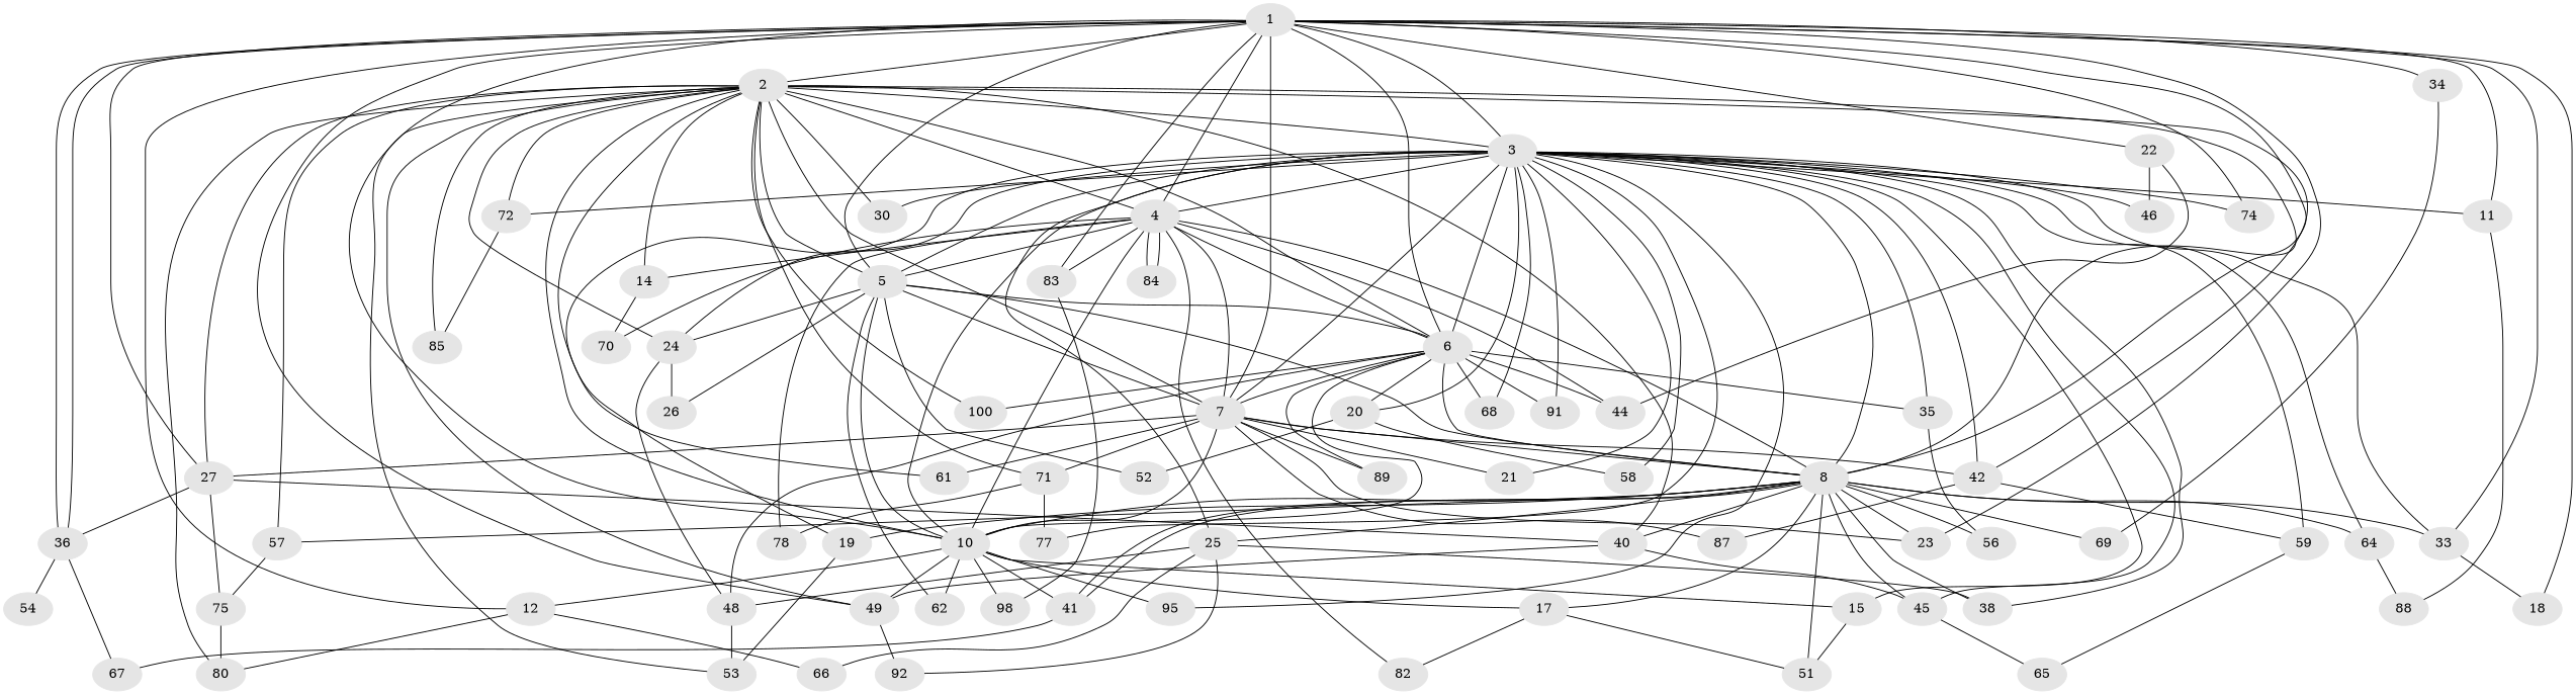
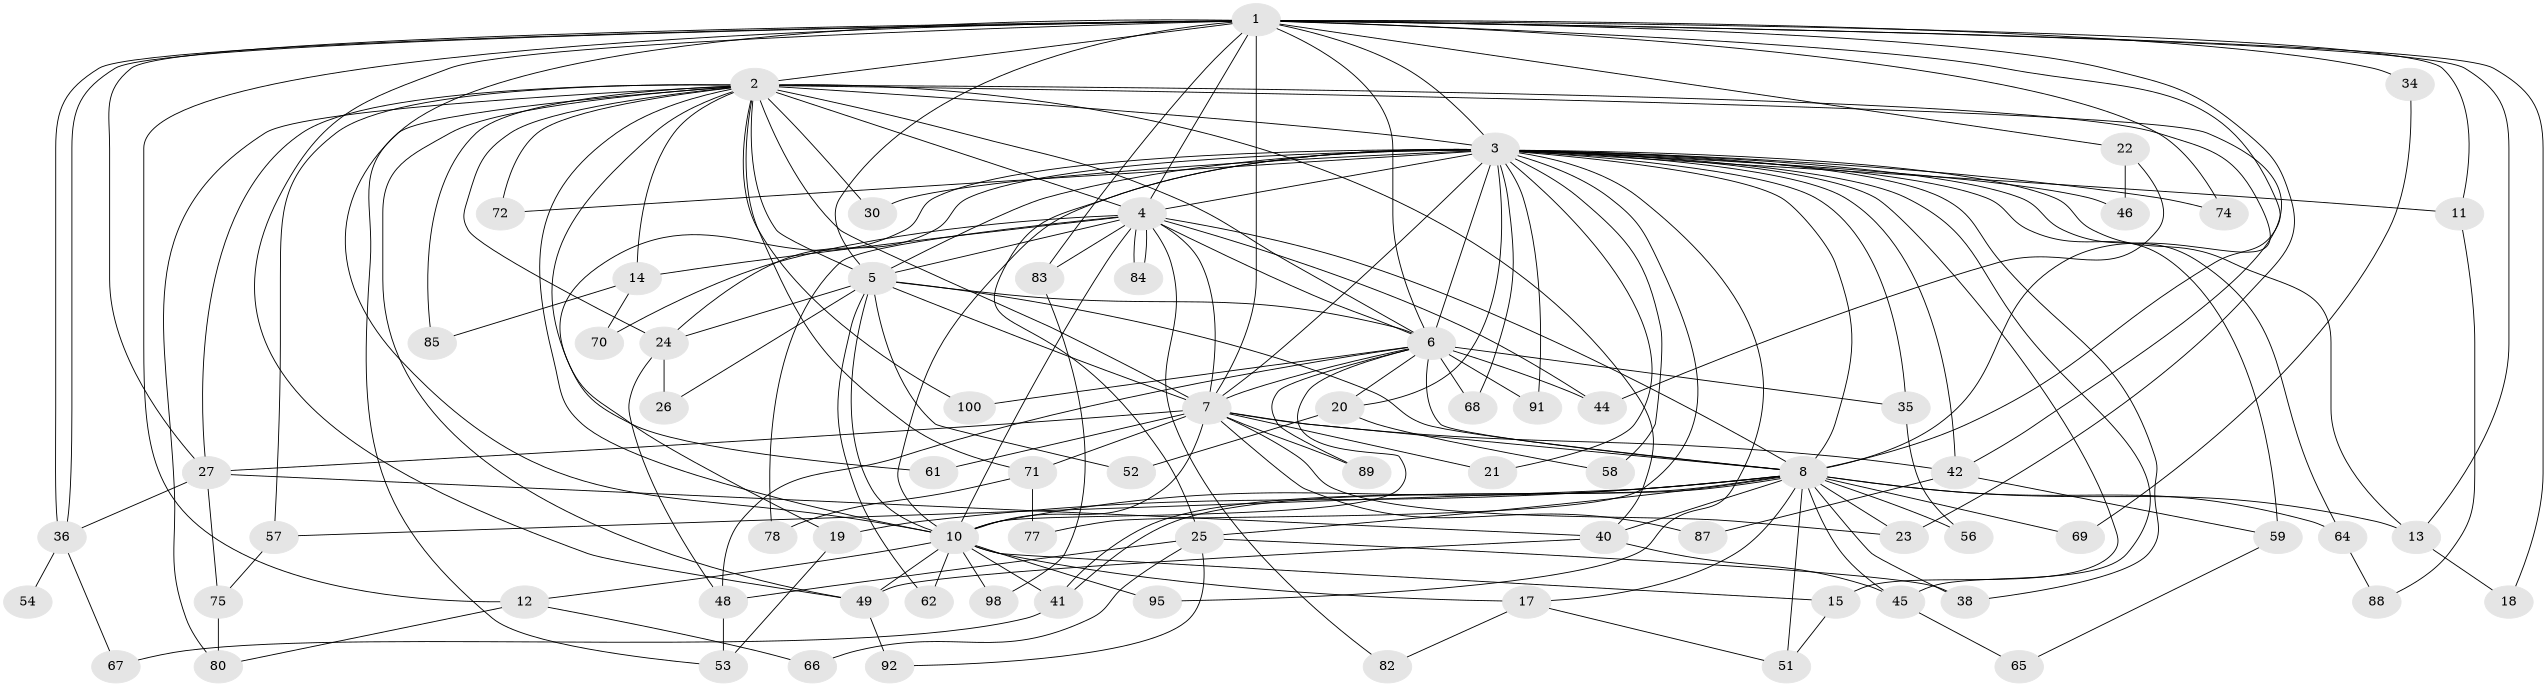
  graph {
    node [color=gray90 style=filled]
    1 [super="+96"]
    2 [super="+37"]
    3 [super="+9"]
    4 [super="+102"]
    5 [super="+31"]
    6 [super="+32"]
    7 [super="+16"]
    8 [super="+50"]
    10 [super="+28"]
    11
    12 [super="+101"]
-   13 [super="+43" label=33]
+   13 [super="+43"]
    18
    22
    23
    27 [super="+33"]
    34
    36 [super="+39"]
    49 [super="+94"]
    74
    83 [super="+97"]
    14
    24 [super="+29"]
    30
    40 [super="+79"]
    42 [super="+47"]
    53
    57
    61
    71
    72
    80 [super="+81"]
    85
    100
    15
    19
    20 [super="+63"]
    21
    25 [super="+55"]
    35
    38 [super="+93"]
    45 [super="+86"]
    46
    58
    59
    64
    68
    77 [super="+99"]
    91
    95
    44
    70
    78
    82
    84
    26
    52
    62
    48 [super="+60"]
    89
    87
    17
    41 [super="+90"]
    51 [super="+73"]
    56
    69
    98
    88
    66
    75
    54
    67
    92
    65
    1 -- 2
    1 -- 3 [weight=2]
    1 -- 4
    1 -- 5
    1 -- 6
    1 -- 7
    1 -- 8
    1 -- 10
    1 -- 11
    1 -- 12
    1 -- 13
    1 -- 18
    1 -- 22
    1 -- 23
    1 -- 27
    1 -- 34
    1 -- 36
    1 -- 36
    1 -- 49
    1 -- 74
    1 -- 83 [weight=2]
    2 -- 3 [weight=2]
    2 -- 4 [weight=2]
    2 -- 5 [weight=2]
    2 -- 6 [weight=2]
    2 -- 7
    2 -- 8
    2 -- 10
    2 -- 27
    2 -- 49
    2 -- 14
    2 -- 24
    2 -- 30
    2 -- 40
    2 -- 42
    2 -- 53
    2 -- 57
    2 -- 61
    2 -- 71
    2 -- 72
    2 -- 80
    2 -- 85
    2 -- 100
    3 -- 4 [weight=2]
    3 -- 5 [weight=2]
    3 -- 6 [weight=2]
    3 -- 7 [weight=3]
    3 -- 8 [weight=2]
    3 -- 10 [weight=3]
    3 -- 11
    3 -- 13
    3 -- 74
    3 -- 24
    3 -- 30
    3 -- 42
    3 -- 72
    3 -- 15
    3 -- 19
    3 -- 20 [weight=2]
    3 -- 21
    3 -- 25
    3 -- 35
    3 -- 38
    3 -- 45
    3 -- 46
    3 -- 58
    3 -- 59
    3 -- 64
    3 -- 68
    3 -- 77 [weight=2]
    3 -- 91
    3 -- 95
    4 -- 5
    4 -- 6
    4 -- 7
    4 -- 8
    4 -- 10
    4 -- 83
    4 -- 14
    4 -- 44 [weight=2]
    4 -- 70
    4 -- 78
    4 -- 82
    4 -- 84
    4 -- 84
    5 -- 6
    5 -- 7
    5 -- 8
    5 -- 10
    5 -- 24
    5 -- 26
    5 -- 52
    5 -- 62
    6 -- 7
    6 -- 8
    6 -- 10
    6 -- 100
    6 -- 20
    6 -- 35
    6 -- 68
    6 -- 91
    6 -- 44
    6 -- 48
    6 -- 89
    7 -- 8
    7 -- 10
    7 -- 23
    7 -- 27
    7 -- 42
    7 -- 61
    7 -- 71
    7 -- 21
    7 -- 89
    7 -- 87
    8 -- 10
    8 -- 13
    8 -- 23
    8 -- 40
    8 -- 57
    8 -- 19
    8 -- 25
    8 -- 38
    8 -- 45
    8 -- 64
    8 -- 17
    8 -- 41 [weight=2]
    8 -- 41
    8 -- 51
    8 -- 56
    8 -- 69
    10 -- 12
    10 -- 49
    10 -- 15
    10 -- 95
    10 -- 62
    10 -- 17
    10 -- 41
    10 -- 98
    11 -- 88
    12 -- 80
    12 -- 66
    13 -- 18
    22 -- 46
    22 -- 44
    27 -- 36
    27 -- 40
    27 -- 75
    34 -- 69
    36 -- 54
    36 -- 67
    49 -- 92
    83 -- 98
    14 -- 70
    24 -- 26
    24 -- 48
    40 -- 49
    40 -- 45
    42 -- 59
    42 -- 87
    57 -- 75
    71 -- 77
    71 -- 78
-   72 -- 85
+   14 -- 85
    15 -- 51
    19 -- 53
    20 -- 58
    20 -- 52
    25 -- 38
    25 -- 48
    25 -- 66
    25 -- 92
    35 -- 56
    45 -- 65
    59 -- 65
    64 -- 88
    48 -- 53
    17 -- 82
    17 -- 51
    41 -- 67
    75 -- 80
  }
